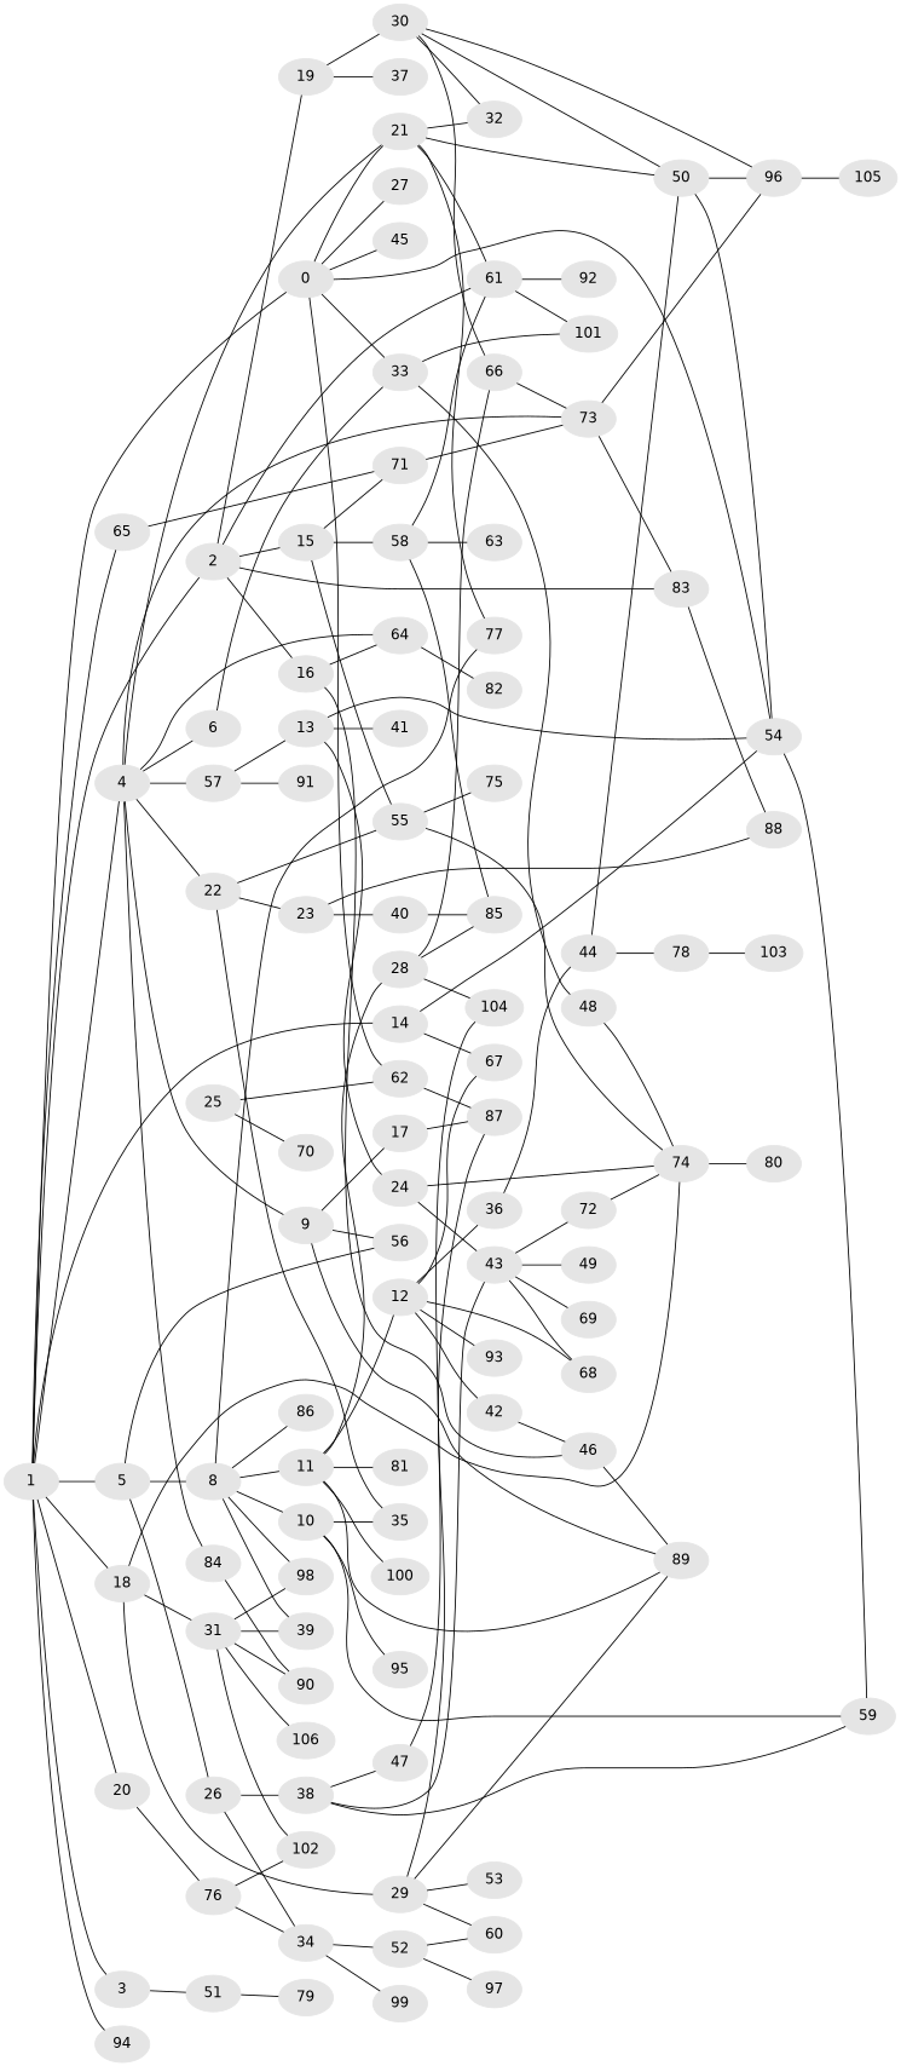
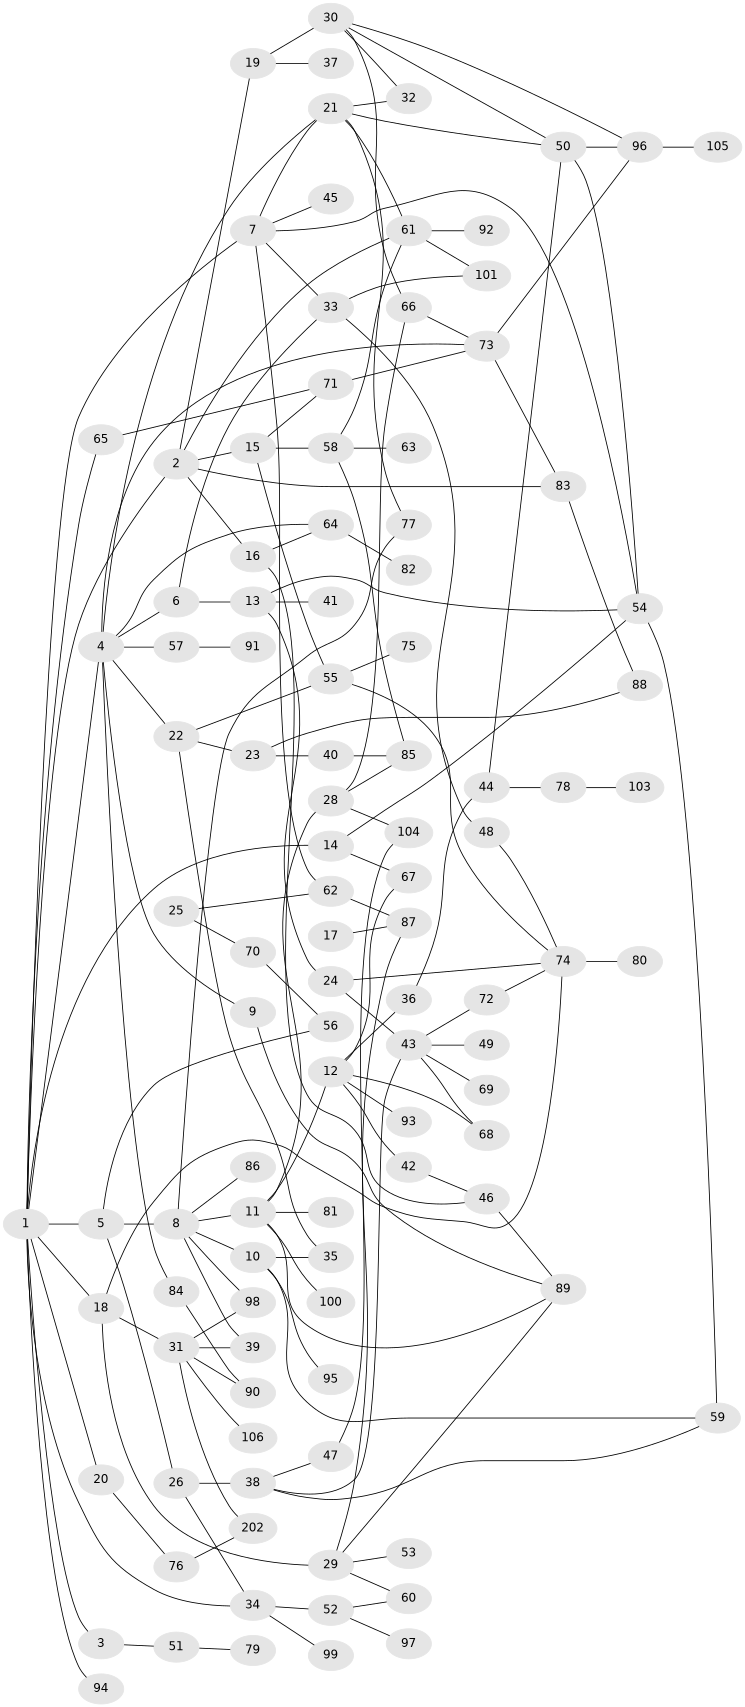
  graph {
    fontname="DejaVu Sans"
    rankdir=LR
    node [color=gray90 fontname="DejaVu Sans" style=filled]
    edge [fontname="DejaVu Sans"]
    1
    2
    3
    4
    5
-   7 [label=0]
+   7
    14
    18
    20
    34
    65
    94
    15
    16
    19
    61
    83
    51
    6
    9
    21
    22
    57
    64
    73
    84
    8
    26
    56
    33
-   27
    45
    54
    62
    67
    29
    31
    74
    76
    52
    99
    71
    55
    58
    46
    30
    37
    101
    92
    88
    79
    13
    17
    89
    77
    32
    50
    35
    23
    91
    82
    96
    90
    10
    11
    39
    86
    98
    38
    24
    41
    48
    25
    70
    59
    87
    95
    12
    28
    81
    100
    36
    42
    68
    93
    66
    85
    104
    44
    43
    75
    63
    53
    60
-   102
+   102 [label=202]
    106
    80
    40
    49
    69
    72
    47
    105
    97
    78
    103
    1 -- 2
    1 -- 3
    1 -- 4
    1 -- 5
    1 -- 7
    1 -- 14
    1 -- 18
    1 -- 20
-   76 -- 34
+   1 -- 34
    1 -- 65
    1 -- 94
    2 -- 15
    2 -- 16
    2 -- 19
    2 -- 61
    2 -- 83
    3 -- 51
    4 -- 6
    4 -- 9
    4 -- 21
    4 -- 22
    4 -- 57
    4 -- 64
    4 -- 73
    4 -- 84
    5 -- 8
    5 -- 26
    5 -- 56
    7 -- 21
    7 -- 33
-   7 -- 27
    7 -- 45
    7 -- 54
    7 -- 62
    14 -- 54
    14 -- 67
    18 -- 29
    18 -- 31
    18 -- 74
    20 -- 76
    34 -- 52
    34 -- 99
    65 -- 71
    15 -- 71
    15 -- 55
    15 -- 58
    16 -- 64
    16 -- 46
    19 -- 30
    19 -- 37
    61 -- 101
    61 -- 92
    83 -- 88
    51 -- 79
    6 -- 33
-   57 -- 13
-   9 -- 56
-   9 -- 17
+   6 -- 13
+   70 -- 56
    9 -- 89
    21 -- 61
    21 -- 77
    21 -- 32
    21 -- 50
    22 -- 55
    22 -- 35
    22 -- 23
    57 -- 91
    64 -- 82
    73 -- 83
    73 -- 96
    84 -- 90
    8 -- 77
    8 -- 10
    8 -- 11
    8 -- 39
    8 -- 86
    8 -- 98
    26 -- 34
    26 -- 38
    33 -- 101
    33 -- 48
    54 -- 59
    62 -- 87
    29 -- 89
    29 -- 87
    29 -- 53
    29 -- 60
    31 -- 90
    31 -- 39
    31 -- 98
    31 -- 102
    31 -- 106
    74 -- 80
    76 -- 102
    52 -- 60
    52 -- 97
    71 -- 73
    55 -- 74
    55 -- 75
    58 -- 61
    58 -- 85
    58 -- 63
    46 -- 89
    30 -- 32
    30 -- 50
    30 -- 96
    30 -- 66
    13 -- 54
    13 -- 24
    13 -- 41
    17 -- 87
    50 -- 54
    50 -- 96
    23 -- 88
    23 -- 40
    96 -- 105
    10 -- 35
    10 -- 59
    10 -- 95
    11 -- 89
    11 -- 12
    11 -- 28
    11 -- 81
    11 -- 100
    38 -- 59
    38 -- 43
    38 -- 47
    24 -- 74
    24 -- 43
    48 -- 74
    25 -- 62
    25 -- 70
    12 -- 67
    12 -- 36
    12 -- 42
    12 -- 68
    12 -- 93
    28 -- 66
    28 -- 85
    28 -- 104
    36 -- 44
    42 -- 46
    66 -- 73
    44 -- 50
    44 -- 78
    43 -- 68
    43 -- 49
    43 -- 69
    43 -- 72
    40 -- 85
    72 -- 74
    47 -- 104
    78 -- 103
  }
